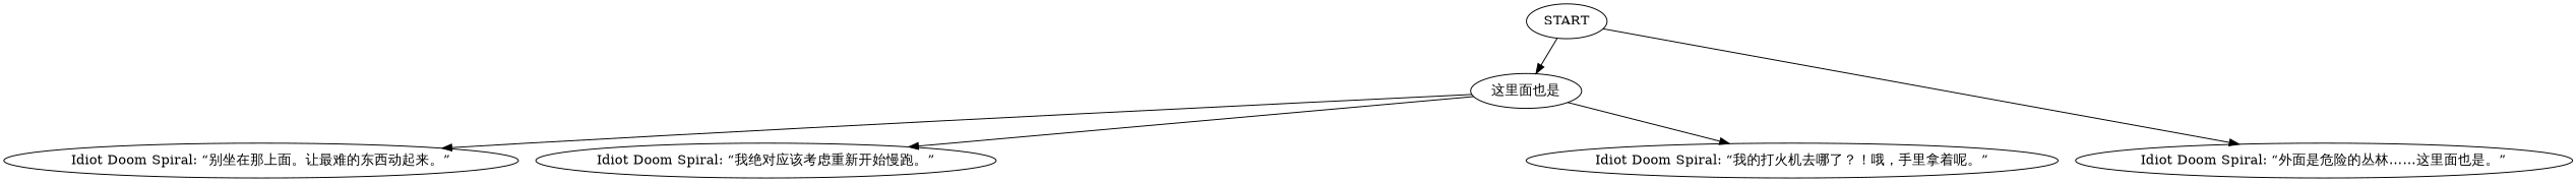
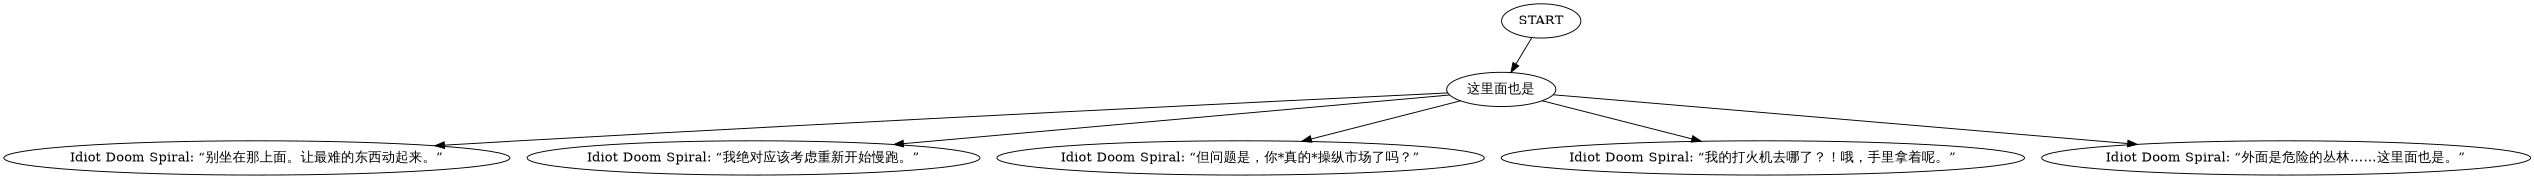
  digraph {
    n1 [label=START]
    n2 [label="这里面也是"]
    n3 [label="Idiot Doom Spiral: “别坐在那上面。让最难的东西动起来。”"]
    n4 [label="Idiot Doom Spiral: “我绝对应该考虑重新开始慢跑。”"]
+   n5 [label="Idiot Doom Spiral: “但问题是，你*真的*操纵市场了吗？”"]
    n6 [label="Idiot Doom Spiral: “我的打火机去哪了？！哦，手里拿着呢。”"]
    n7 [label="Idiot Doom Spiral: “外面是危险的丛林……这里面也是。”"]
    n1 -> n2
    n2 -> n3
    n2 -> n4
+   n2 -> n5
    n2 -> n6
-   n1 -> n7
+   n2 -> n7
  }
